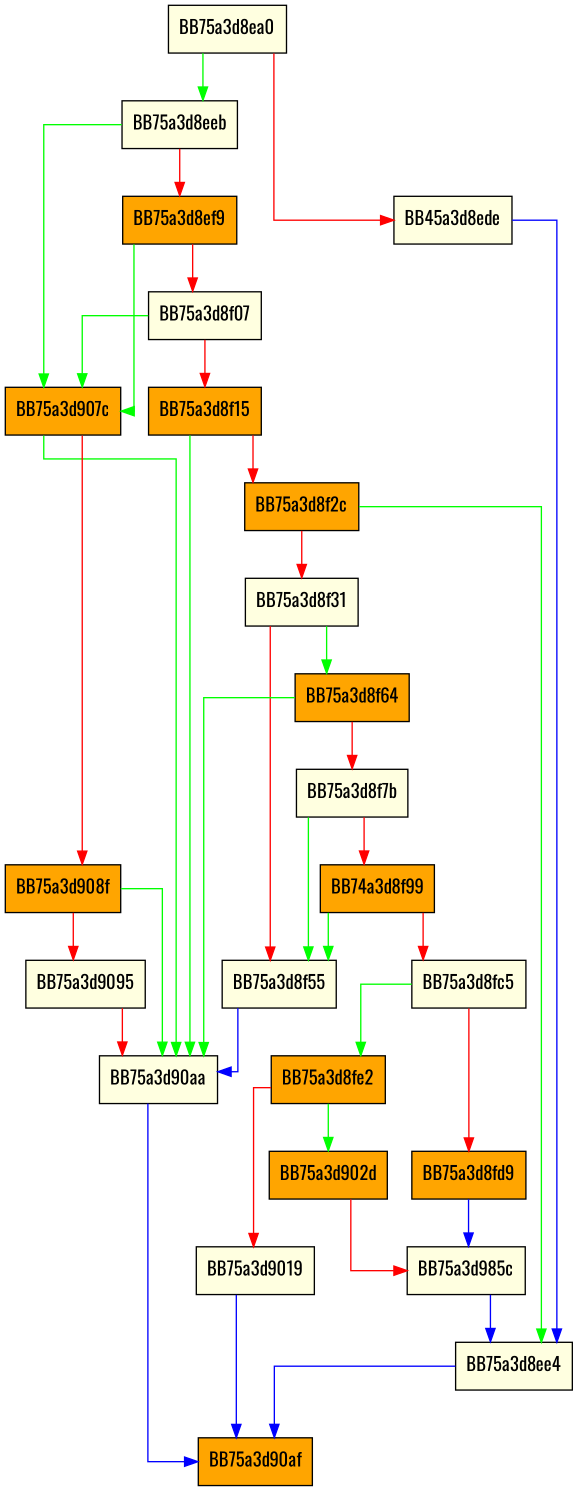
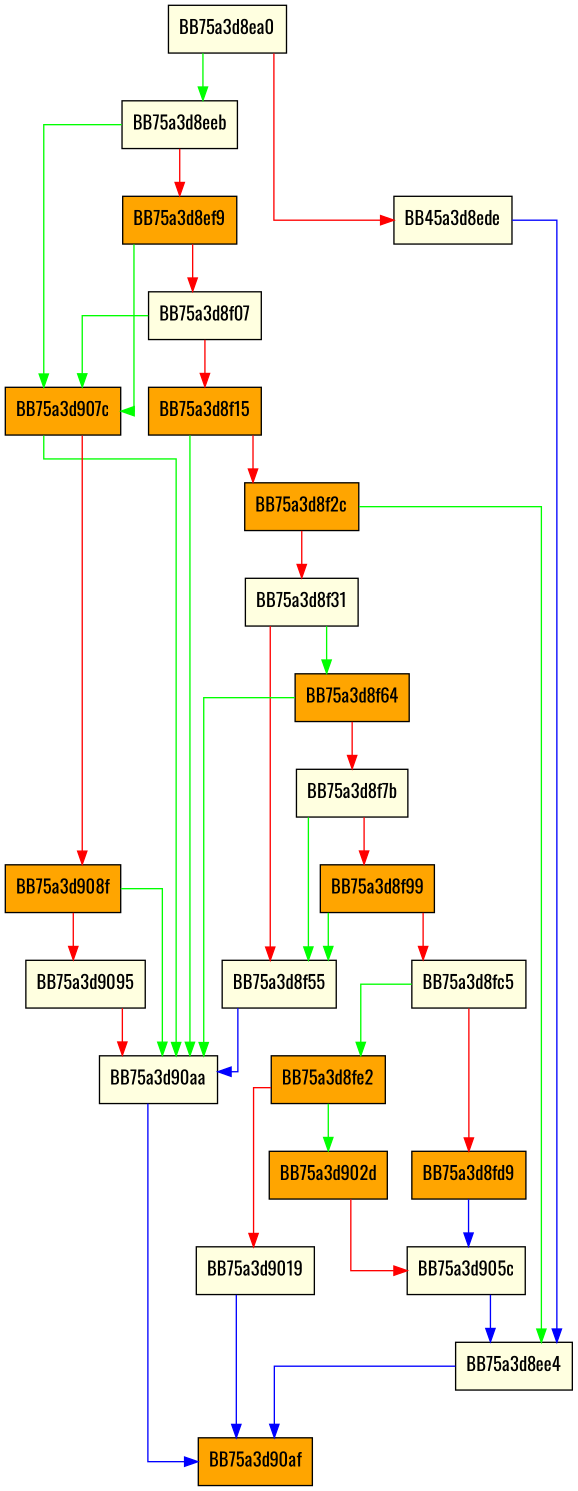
  digraph {
    fontname=Oswald
    splines=ortho
    node [fillcolor=lightyellow fontname=Oswald shape=box style=filled]
    edge [color=red fontname=Oswald]
    BB75a3d8ea0
    BB75a3d8eeb
    n3 [label=BB45a3d8ede]
    BB75a3d907c [fillcolor=orange]
    BB75a3d8ef9 [fillcolor=orange]
    BB75a3d8ee4
    BB75a3d90aa
    BB75a3d908f [fillcolor=orange]
    BB75a3d8f07
    BB75a3d90af [fillcolor=orange]
    BB75a3d9095
    BB75a3d8f15 [fillcolor=orange]
    BB75a3d8f2c [fillcolor=orange]
    BB75a3d8f31
    BB75a3d8f64 [fillcolor=orange]
    BB75a3d8f55
    BB75a3d8f7b
-   BB75a3d8f99 [fillcolor=orange label=BB74a3d8f99]
+   BB75a3d8f99 [fillcolor=orange]
    BB75a3d8fc5
    BB75a3d8fe2 [fillcolor=orange]
    BB75a3d8fd9 [fillcolor=orange]
    BB75a3d902d [fillcolor=orange]
    BB75a3d9019
-   BB75a3d905c [label=BB75a3d985c]
+   BB75a3d905c
    BB75a3d8ea0 -> BB75a3d8eeb [color=green]
    BB75a3d8ea0 -> n3
    BB75a3d8eeb -> BB75a3d907c [color=green]
    BB75a3d8eeb -> BB75a3d8ef9
    n3 -> BB75a3d8ee4 [color=blue]
    BB75a3d907c -> BB75a3d90aa [color=green]
    BB75a3d907c -> BB75a3d908f
    BB75a3d8ef9 -> BB75a3d907c [color=green]
    BB75a3d8ef9 -> BB75a3d8f07
    BB75a3d8ee4 -> BB75a3d90af [color=blue]
    BB75a3d90aa -> BB75a3d90af [color=blue]
    BB75a3d908f -> BB75a3d90aa [color=green]
    BB75a3d908f -> BB75a3d9095
    BB75a3d8f07 -> BB75a3d907c [color=green]
    BB75a3d8f07 -> BB75a3d8f15
    BB75a3d9095 -> BB75a3d90aa
    BB75a3d8f15 -> BB75a3d90aa [color=green]
    BB75a3d8f15 -> BB75a3d8f2c
    BB75a3d8f2c -> BB75a3d8ee4 [color=green]
    BB75a3d8f2c -> BB75a3d8f31
    BB75a3d8f31 -> BB75a3d8f64 [color=green]
    BB75a3d8f31 -> BB75a3d8f55
    BB75a3d8f64 -> BB75a3d90aa [color=green]
    BB75a3d8f64 -> BB75a3d8f7b
    BB75a3d8f55 -> BB75a3d90aa [color=blue]
    BB75a3d8f7b -> BB75a3d8f55 [color=green]
    BB75a3d8f7b -> BB75a3d8f99
    BB75a3d8f99 -> BB75a3d8f55 [color=green]
    BB75a3d8f99 -> BB75a3d8fc5
    BB75a3d8fc5 -> BB75a3d8fe2 [color=green]
    BB75a3d8fc5 -> BB75a3d8fd9
    BB75a3d8fe2 -> BB75a3d902d [color=green]
    BB75a3d8fe2 -> BB75a3d9019
    BB75a3d8fd9 -> BB75a3d905c [color=blue]
    BB75a3d902d -> BB75a3d905c
    BB75a3d9019 -> BB75a3d90af [color=blue]
    BB75a3d905c -> BB75a3d8ee4 [color=blue]
  }
